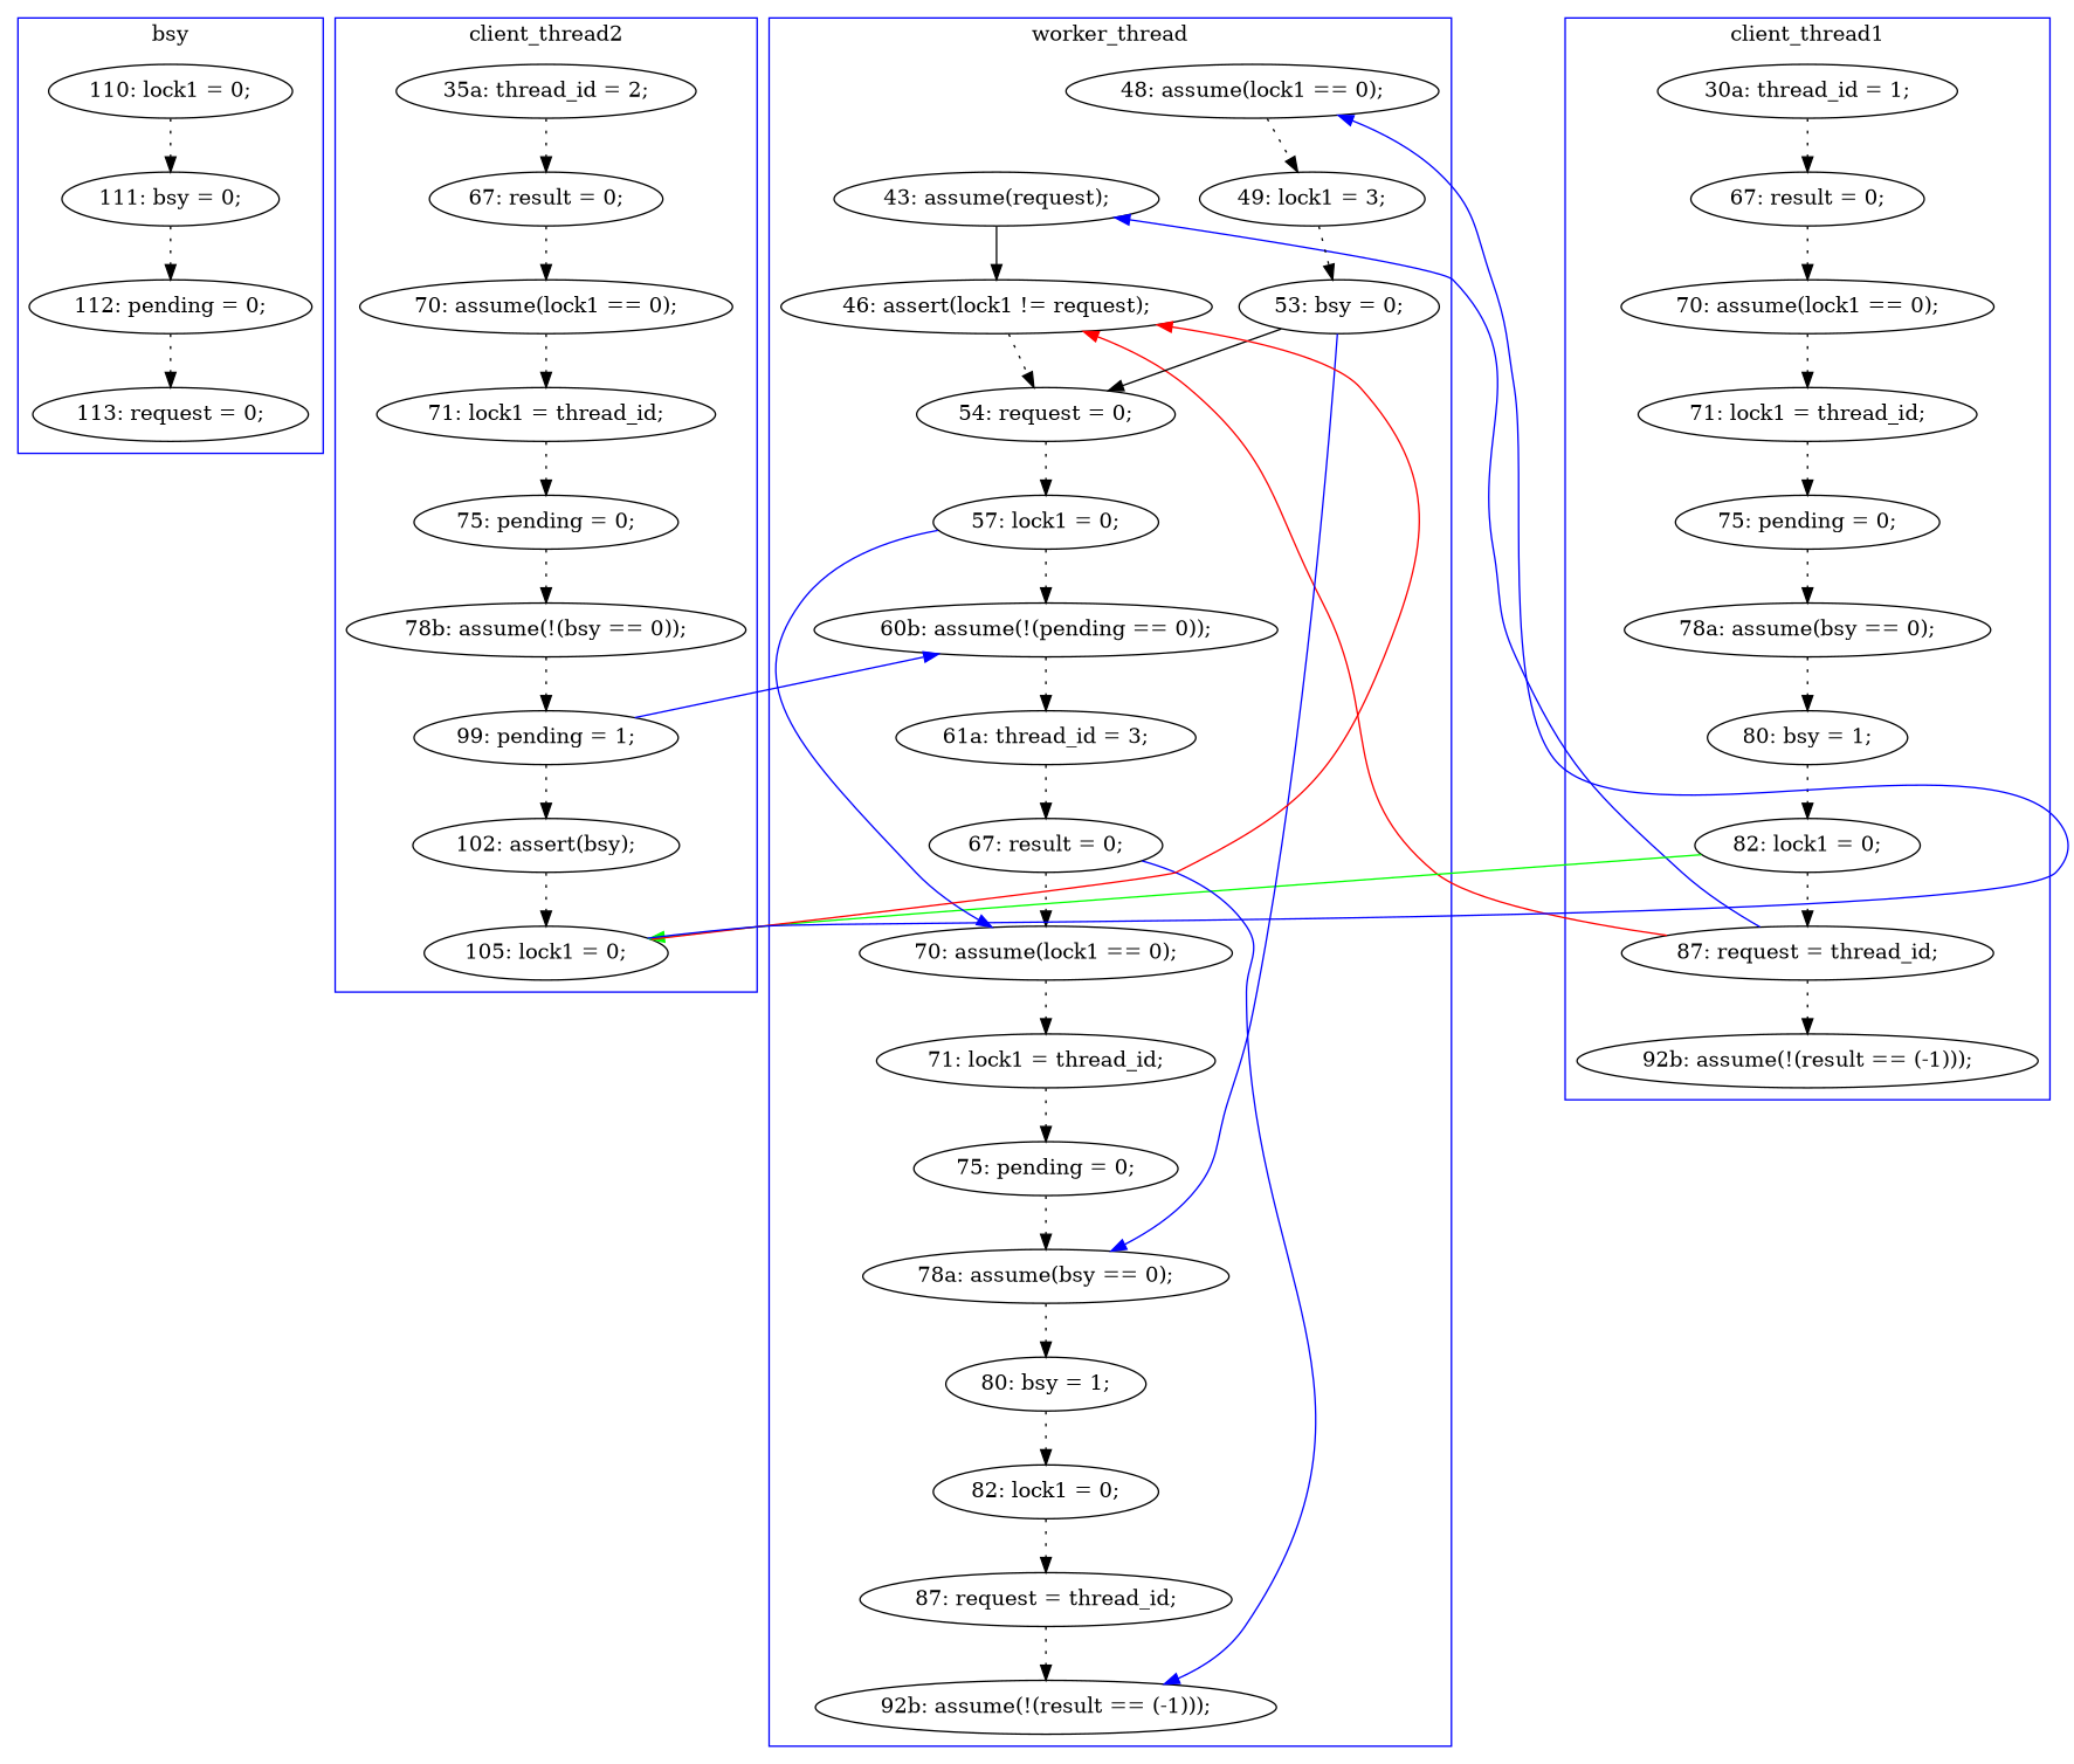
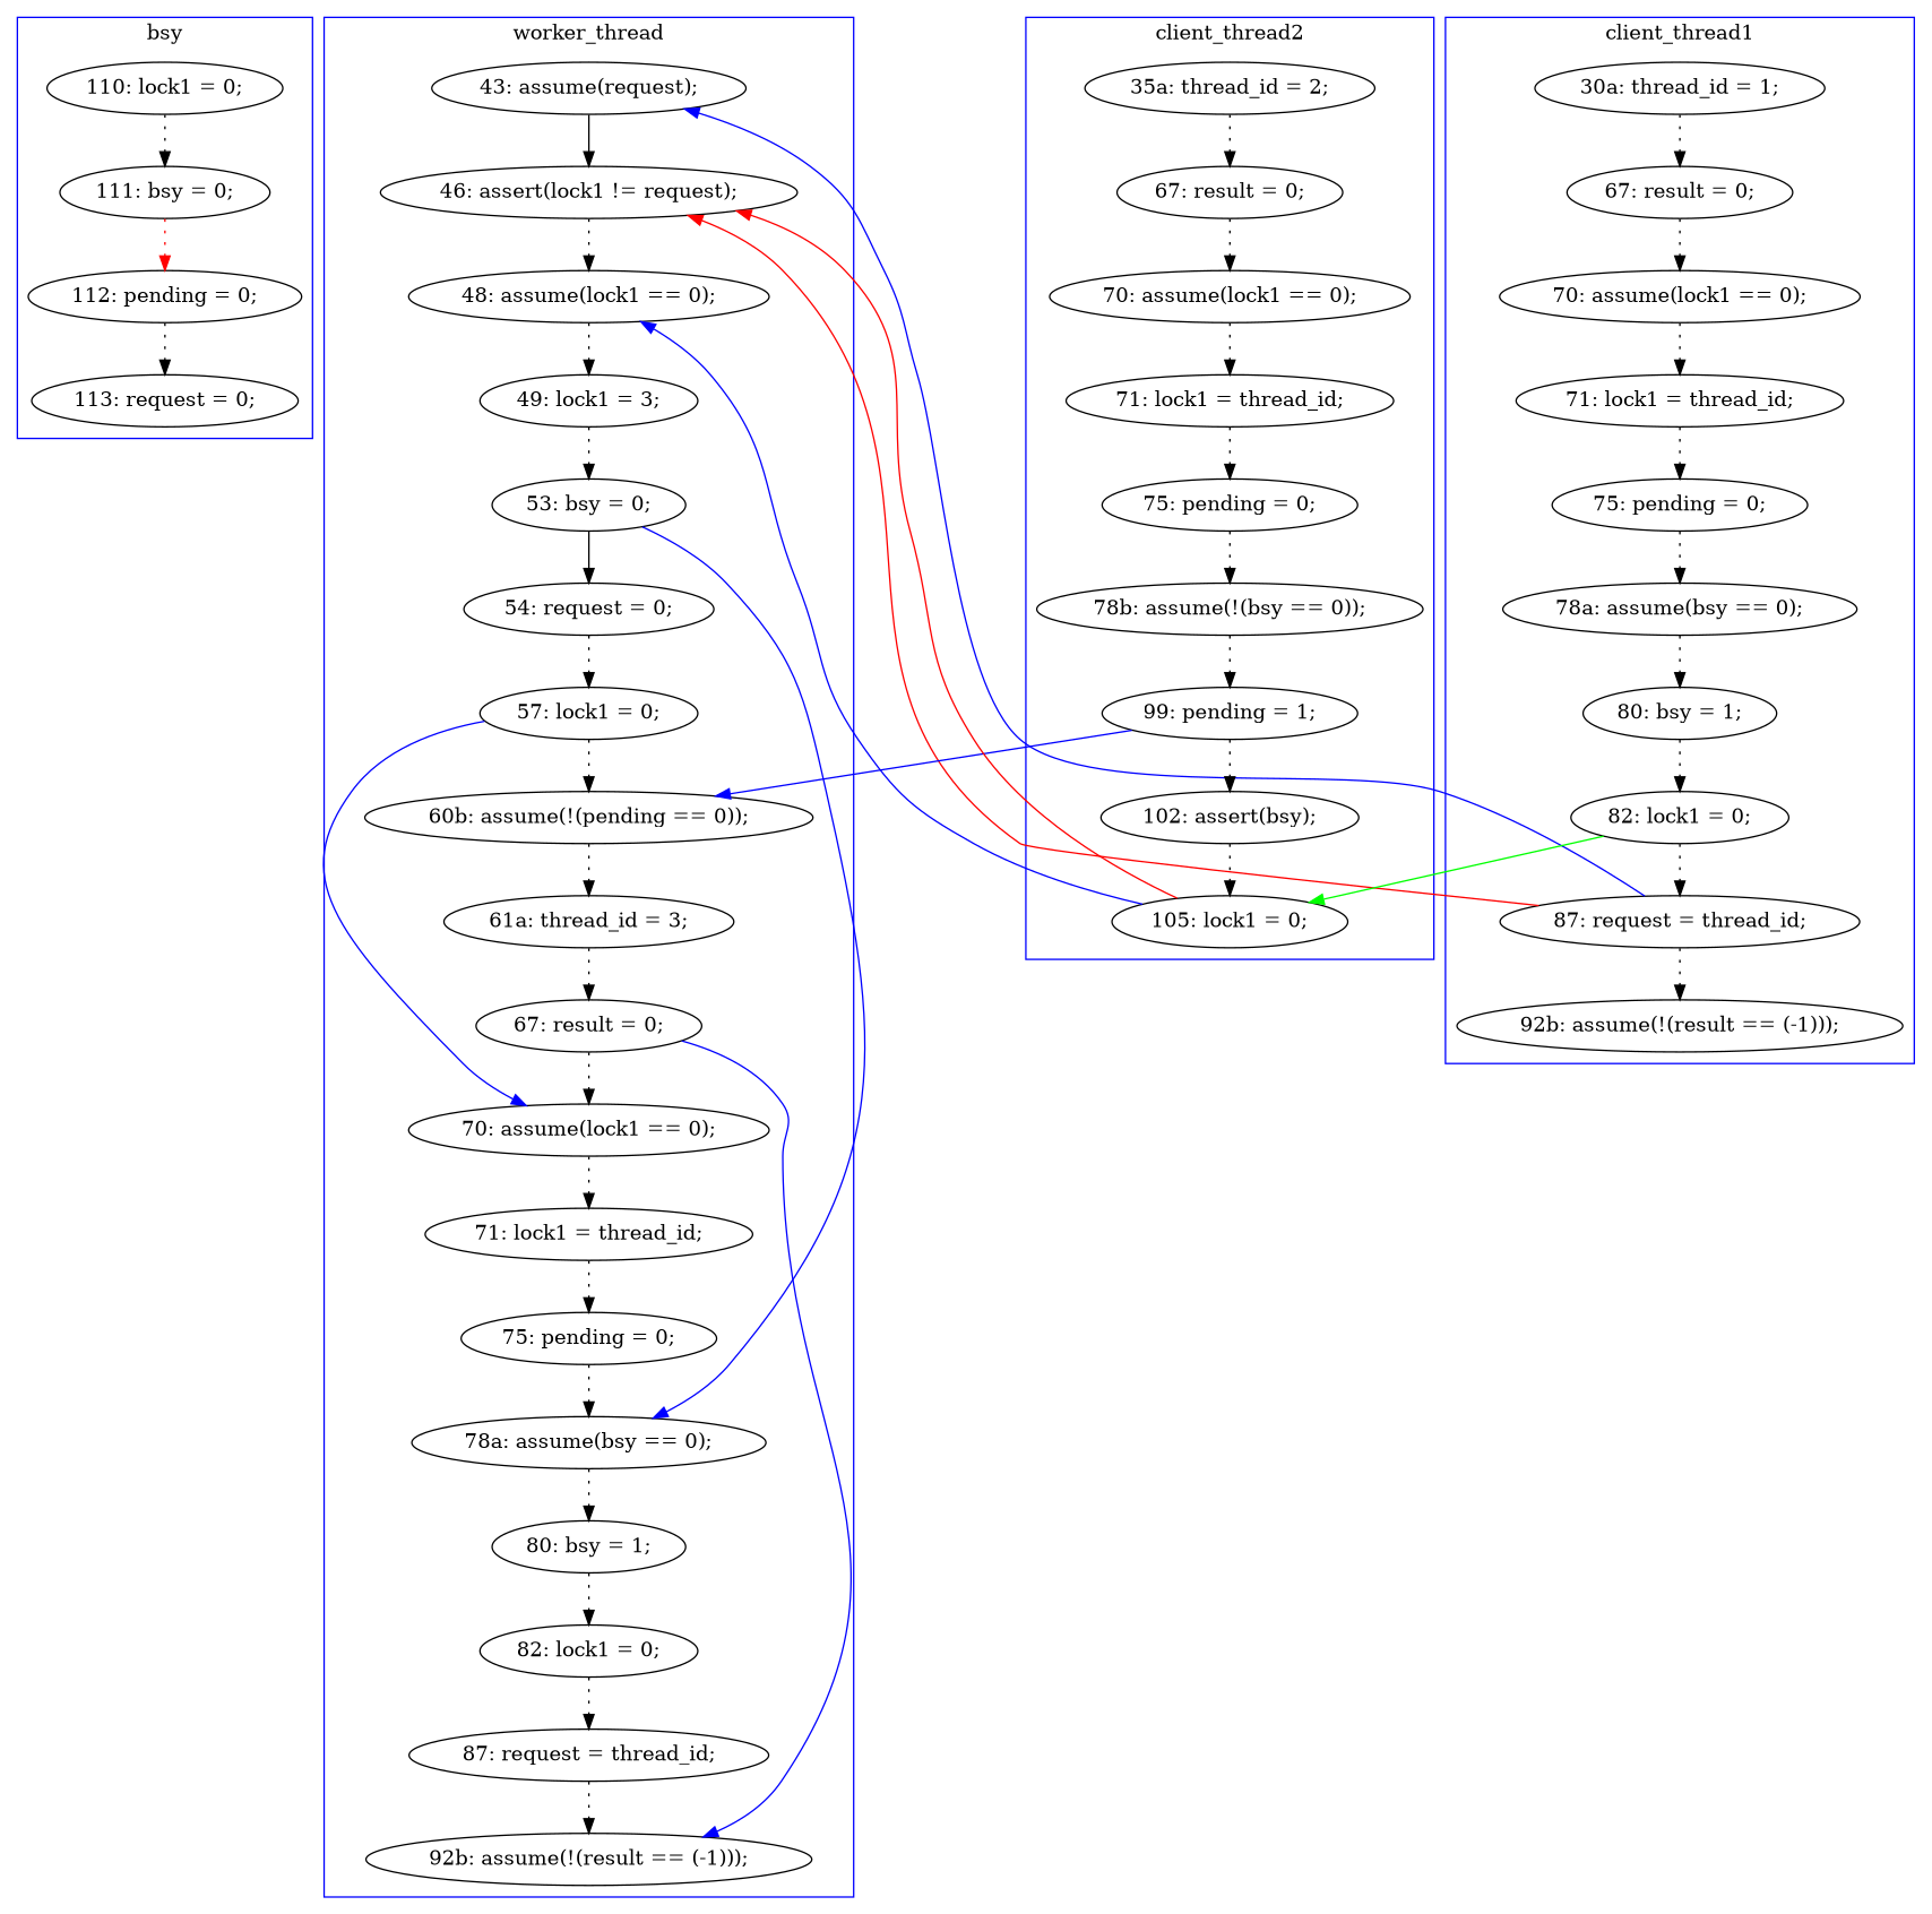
  digraph {
    edge [color=black style=dotted]
    n1 [label="110: lock1 = 0;"]
    n2 [label="111: bsy = 0;"]
    n3 [label="112: pending = 0;"]
    n4 [label="113: request = 0;"]
    n5 [label="87: request = thread_id;"]
    n6 [label="67: result = 0;"]
    n7 [label="70: assume(lock1 == 0);"]
    n8 [label="82: lock1 = 0;"]
    n9 [label="80: bsy = 1;"]
    n10 [label="78a: assume(bsy == 0);"]
    n11 [label="71: lock1 = thread_id;"]
    n12 [label="75: pending = 0;"]
    n13 [label="30a: thread_id = 1;"]
    n14 [label="92b: assume(!(result == (-1)));"]
    n15 [label="54: request = 0;"]
    n16 [label="57: lock1 = 0;"]
    n17 [label="46: assert(lock1 != request);"]
    n18 [label="48: assume(lock1 == 0);"]
    n19 [label="49: lock1 = 3;"]
    n20 [label="87: request = thread_id;"]
    n21 [label="92b: assume(!(result == (-1)));"]
    n22 [label="78a: assume(bsy == 0);"]
    n23 [label="80: bsy = 1;"]
    n24 [label="53: bsy = 0;"]
    n25 [label="67: result = 0;"]
    n26 [label="82: lock1 = 0;"]
    n27 [label="75: pending = 0;"]
    n28 [label="70: assume(lock1 == 0);"]
    n29 [label="43: assume(request);"]
    n30 [label="60b: assume(!(pending == 0));"]
    n31 [label="71: lock1 = thread_id;"]
    n32 [label="61a: thread_id = 3;"]
    n33 [label="78b: assume(!(bsy == 0));"]
    n34 [label="99: pending = 1;"]
    n35 [label="102: assert(bsy);"]
    n36 [label="67: result = 0;"]
    n37 [label="70: assume(lock1 == 0);"]
    n38 [label="105: lock1 = 0;"]
    n39 [label="71: lock1 = thread_id;"]
    n40 [label="75: pending = 0;"]
    n41 [label="35a: thread_id = 2;"]
    subgraph cluster_1 {
      color=blue
      label=bsy
      n1
      n2
      n3
      n4
    }
    subgraph cluster_2 {
      color=blue
      label=client_thread1
      n5
      n6
      n7
      n8
      n9
      n10
      n11
      n12
      n13
      n14
    }
    subgraph cluster_3 {
      color=blue
      label=worker_thread
      n15
      n16
      n17
      n18
      n19
      n20
      n21
      n22
      n23
      n24
      n25
      n26
      n27
      n28
      n29
      n30
      n31
      n32
    }
    subgraph cluster_4 {
      color=blue
      label=client_thread2
      n33
      n34
      n35
      n36
      n37
      n38
      n39
      n40
      n41
    }
    n1 -> n2
-   n2 -> n3
+   n2 -> n3 [color=Red]
    n3 -> n4
    n5 -> n14
    n5 -> n17 [color=Red constraint=false style=""]
    n5 -> n29 [color=Blue constraint=false style=""]
    n6 -> n7
    n7 -> n11
    n8 -> n5
    n8 -> n38 [color=Green constraint=false style=""]
    n9 -> n8
    n10 -> n9
    n11 -> n12
    n12 -> n10
    n13 -> n6
    n15 -> n16
    n16 -> n28 [color=Blue constraint=false style=""]
    n16 -> n30
-   n17 -> n15
+   n17 -> n18
    n18 -> n19
    n19 -> n24
    n20 -> n21
    n22 -> n23
    n23 -> n26
    n24 -> n15 [style=solid]
    n24 -> n22 [color=Blue constraint=false style=""]
    n25 -> n21 [color=Blue constraint=false style=""]
    n25 -> n28
    n26 -> n20
    n27 -> n22
    n28 -> n31
    n29 -> n17 [color=Black style=""]
    n30 -> n32
    n31 -> n27
    n32 -> n25
    n33 -> n34
    n34 -> n30 [color=Blue constraint=false style=""]
    n34 -> n35
    n35 -> n38
    n36 -> n37
    n37 -> n39
    n38 -> n17 [color=Red constraint=false style=""]
    n38 -> n18 [color=Blue constraint=false style=""]
    n39 -> n40
    n40 -> n33
    n41 -> n36
  }
